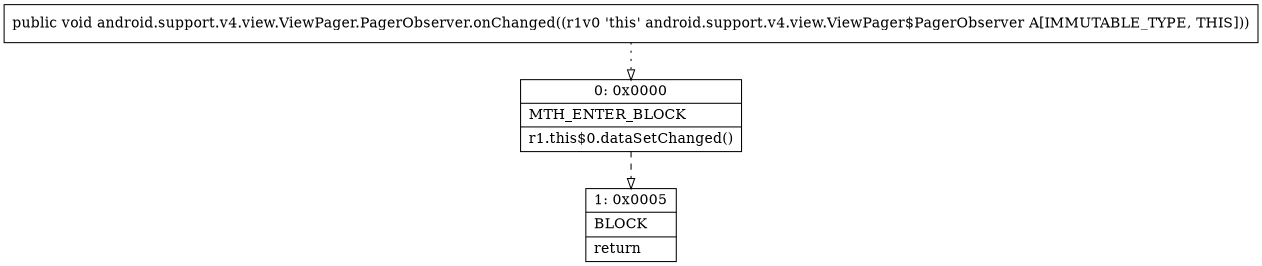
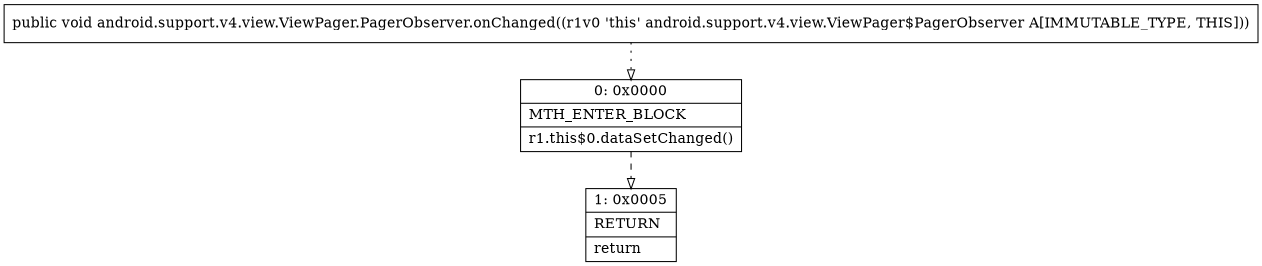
  digraph {
    node [shape=record]
    edge [arrowhead=onormal]
    n1 [label="{0\:\ 0x0000|MTH_ENTER_BLOCK\l|r1.this$0.dataSetChanged()\l}"]
-   n2 [label="{1\:\ 0x0005|BLOCK\l|return\l}"]
+   n2 [label="{1\:\ 0x0005|RETURN\l|return\l}"]
    n3 [label="{public void android.support.v4.view.ViewPager.PagerObserver.onChanged((r1v0 'this' android.support.v4.view.ViewPager$PagerObserver A[IMMUTABLE_TYPE, THIS])) }"]
    n1 -> n2 [style=dashed]
    n3 -> n1 [style=dotted]
  }
